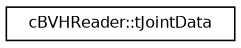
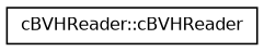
  digraph {
    rankdir=TB
-   n1 [color=black fillcolor=white fontname=Helvetica fontsize=10 height=0.2 label="cBVHReader::tJointData" shape=record style=filled width=0.4]
+   n1 [color=black fillcolor=white fontname=Helvetica fontsize=10 height=0.2 label="cBVHReader::cBVHReader" shape=record style=filled width=0.4]
  }
